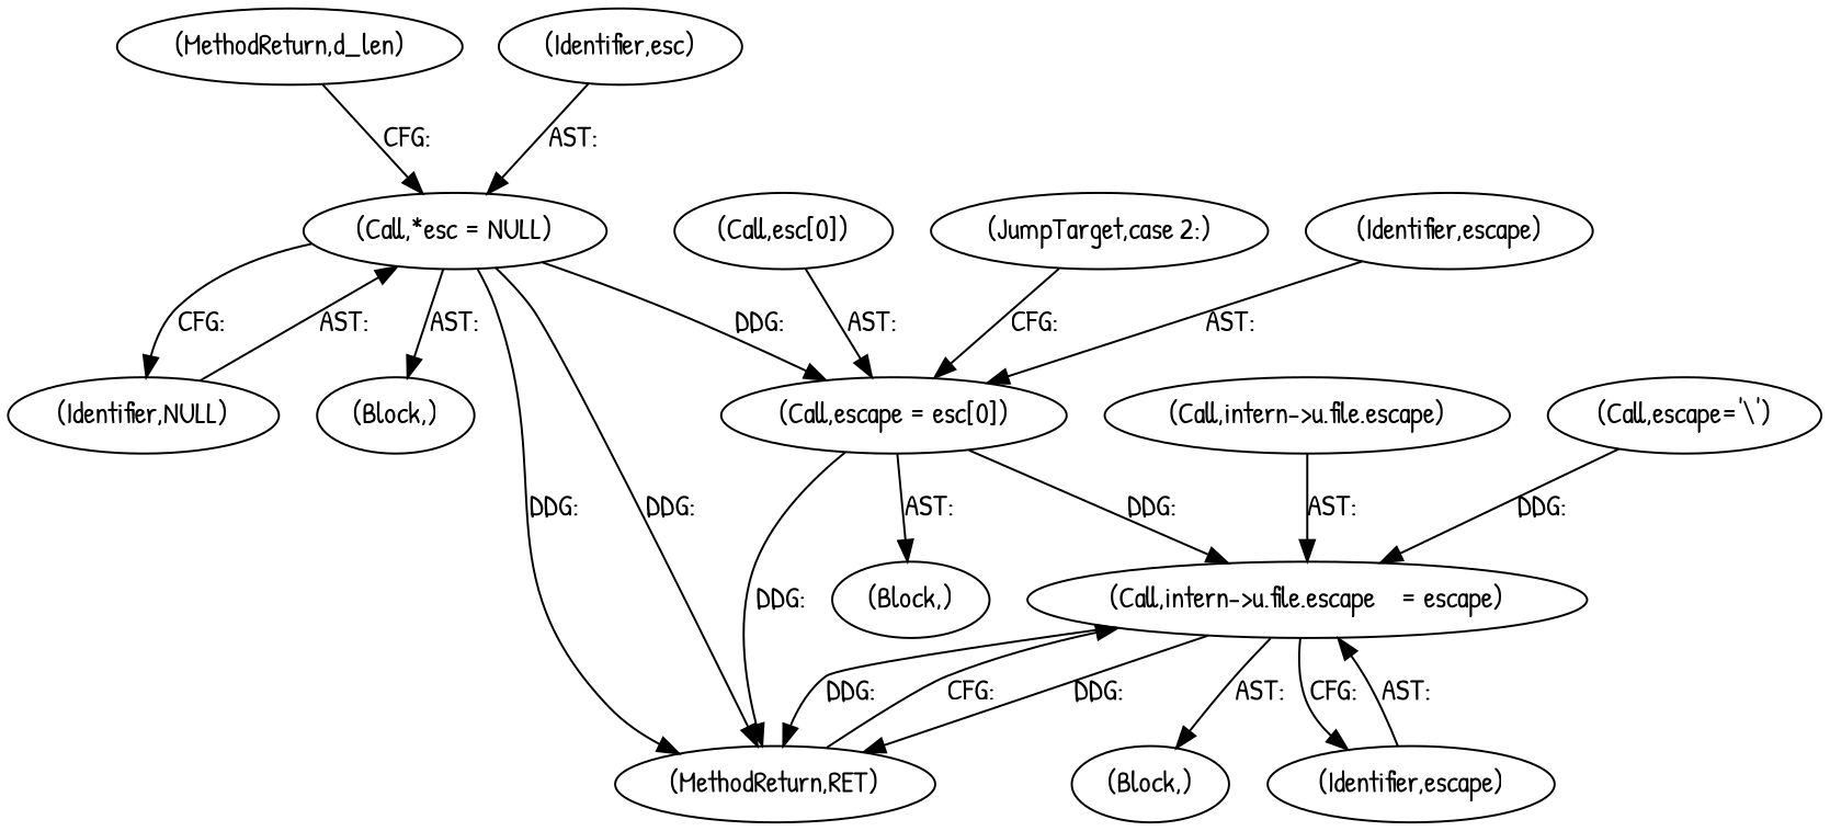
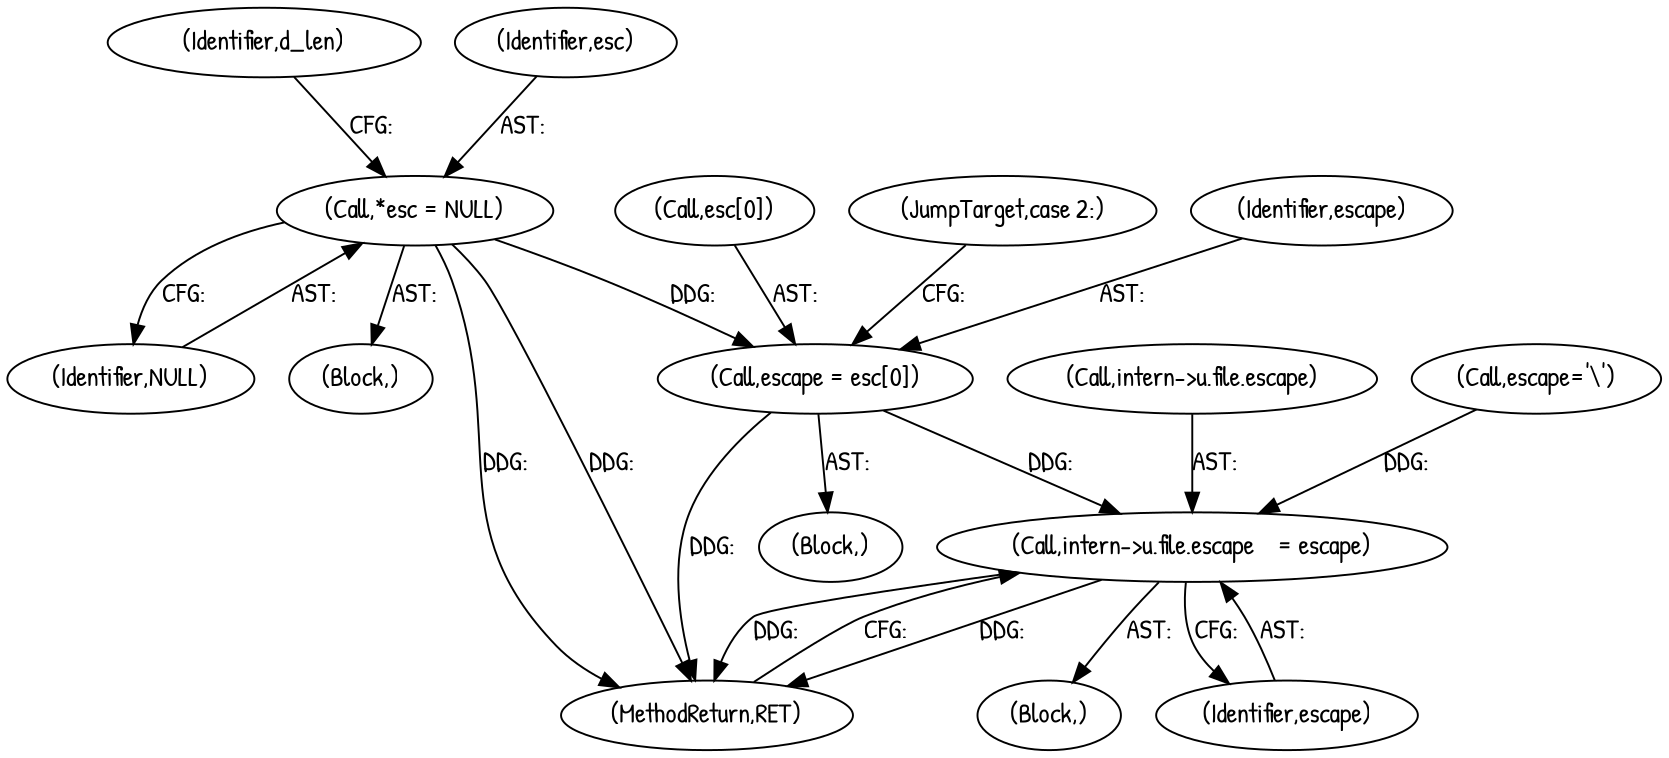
  digraph {
    fontname="Patrick Hand"
    node [fontname="Patrick Hand"]
    edge [fontname="Patrick Hand"]
    n1 [label="(Call,escape = esc[0])"]
    n2 [label="(Call,intern->u.file.escape    = escape)"]
    n3 [label="(Block,)"]
    n4 [label="(MethodReturn,RET)"]
    n5 [label="(Identifier,escape)"]
    n6 [label="(Block,)"]
    n7 [label="(Call,esc[0])"]
    n8 [label="(Call,*esc = NULL)"]
    n9 [label="(Identifier,NULL)"]
    n10 [label="(Block,)"]
-   n11 [label="(MethodReturn,d_len)"]
+   n11 [label="(Identifier,d_len)"]
    n12 [label="(Identifier,esc)"]
    n13 [label="(JumpTarget,case 2:)"]
    n14 [label="(Call,intern->u.file.escape)"]
    n15 [label="(Call,escape='\\')"]
    n16 [label="(Identifier,escape)"]
    n1 -> n2 [label="DDG: "]
    n1 -> n3 [label="AST: "]
    n1 -> n4 [label="DDG: "]
    n2 -> n4 [label="DDG: "]
    n2 -> n4 [label="DDG: "]
    n2 -> n5 [label="CFG: "]
    n2 -> n6 [label="AST: "]
    n4 -> n2 [label="CFG: "]
    n5 -> n2 [label="AST: "]
    n7 -> n1 [label="AST: "]
    n8 -> n1 [label="DDG: "]
    n8 -> n4 [label="DDG: "]
    n8 -> n4 [label="DDG: "]
    n8 -> n9 [label="CFG: "]
    n8 -> n10 [label="AST: "]
    n9 -> n8 [label="AST: "]
    n11 -> n8 [label="CFG: "]
    n12 -> n8 [label="AST: "]
    n13 -> n1 [label="CFG: "]
    n14 -> n2 [label="AST: "]
    n15 -> n2 [label="DDG: "]
    n16 -> n1 [label="AST: "]
  }
